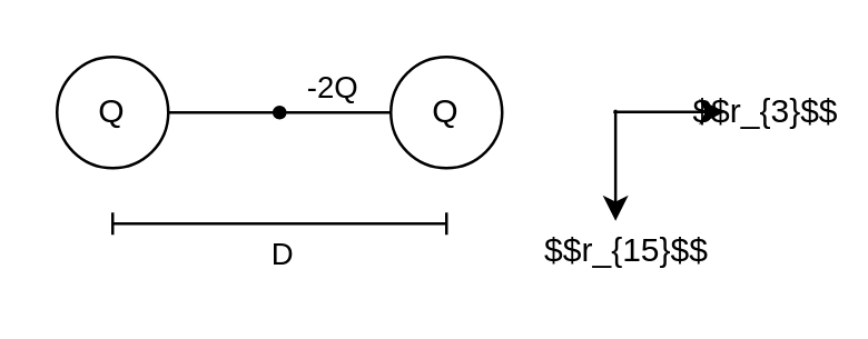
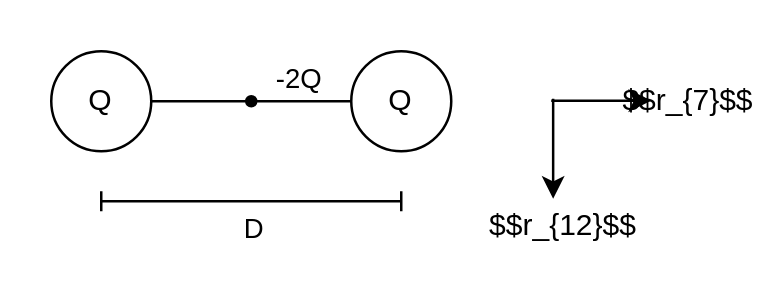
  <mxCell id="0" />
  <mxCell id="1" parent="0" />
  <mxCell id="2" value="Q" style="ellipse;whiteSpace=wrap;html=1;aspect=fixed;" parent="1" vertex="1"><mxGeometry x="20" y="20" width="40" height="40" as="geometry" /></mxCell>
  <mxCell id="3" value="Q" style="ellipse;whiteSpace=wrap;html=1;aspect=fixed;" parent="1" vertex="1"><mxGeometry x="140" y="20" width="40" height="40" as="geometry" /></mxCell>
  <mxCell id="4" value="" style="endArrow=baseDash;html=1;rounded=0;startArrow=baseDash;startFill=0;endFill=0;" parent="1" edge="1"><mxGeometry width="50" height="50" relative="1" as="geometry"><mxPoint x="40" y="80" as="sourcePoint" /><mxPoint x="160" y="80" as="targetPoint" /></mxGeometry></mxCell>
  <mxCell id="5" value="D" style="edgeLabel;html=1;align=center;verticalAlign=middle;resizable=0;points=[];" parent="4" vertex="1" connectable="0"><mxGeometry x="0.35" y="-4" relative="1" as="geometry"><mxPoint x="-21" y="6" as="offset" /></mxGeometry></mxCell>
  <mxCell id="6" value="" style="endArrow=none;html=1;rounded=0;exitX=1;exitY=0.5;exitDx=0;exitDy=0;entryX=0;entryY=0.5;entryDx=0;entryDy=0;startArrow=none;" parent="1" source="12" target="3" edge="1"><mxGeometry width="50" height="50" relative="1" as="geometry"><mxPoint x="150" y="210" as="sourcePoint" /><mxPoint x="200" y="160" as="targetPoint" /></mxGeometry></mxCell>
  <mxCell id="7" value="-2Q" style="edgeLabel;html=1;align=center;verticalAlign=middle;resizable=0;points=[];" parent="6" vertex="1" connectable="0"><mxGeometry x="0.15" y="-2" relative="1" as="geometry"><mxPoint x="-6" y="-12" as="offset" /></mxGeometry></mxCell>
  <mxCell id="8" value="" style="endArrow=classic;html=1;rounded=0;" parent="1" edge="1"><mxGeometry width="50" height="50" relative="1" as="geometry"><mxPoint x="220.76" y="39" as="sourcePoint" /><mxPoint x="220.76" y="79" as="targetPoint" /></mxGeometry></mxCell>
  <mxCell id="9" value="" style="endArrow=classic;html=1;rounded=0;" parent="1" edge="1"><mxGeometry width="50" height="50" relative="1" as="geometry"><mxPoint x="220" y="39.76" as="sourcePoint" /><mxPoint x="260" y="39.76" as="targetPoint" /></mxGeometry></mxCell>
- <mxCell id="10" value="$$r_{15}$$" style="text;html=1;strokeColor=none;fillColor=none;align=center;verticalAlign=middle;whiteSpace=wrap;rounded=0;" parent="1" vertex="1"><mxGeometry x="210" y="80" width="30" height="20" as="geometry" /></mxCell>
- <mxCell id="11" value="$$r_{3}$$" style="text;html=1;strokeColor=none;fillColor=none;align=center;verticalAlign=middle;whiteSpace=wrap;rounded=0;" parent="1" vertex="1"><mxGeometry x="260" y="30" width="30" height="20" as="geometry" /></mxCell>
+ <mxCell id="10" value="$$r_{12}$$" style="text;html=1;strokeColor=none;fillColor=none;align=center;verticalAlign=middle;whiteSpace=wrap;rounded=0;" parent="1" vertex="1"><mxGeometry x="210" y="80" width="30" height="20" as="geometry" /></mxCell>
+ <mxCell id="11" value="$$r_{7}$$" style="text;html=1;strokeColor=none;fillColor=none;align=center;verticalAlign=middle;whiteSpace=wrap;rounded=0;" parent="1" vertex="1"><mxGeometry x="260" y="30" width="30" height="20" as="geometry" /></mxCell>
  <mxCell id="12" value="" style="ellipse;whiteSpace=wrap;html=1;aspect=fixed;fillColor=#000000;" vertex="1" parent="1"><mxGeometry x="98" y="38" width="4" height="4" as="geometry" /></mxCell>
  <mxCell id="13" value="" style="endArrow=none;html=1;rounded=0;exitX=1;exitY=0.5;exitDx=0;exitDy=0;entryX=0;entryY=0.5;entryDx=0;entryDy=0;" edge="1" parent="1" source="2" target="12"><mxGeometry width="50" height="50" relative="1" as="geometry"><mxPoint x="60" y="40" as="sourcePoint" /><mxPoint x="140" y="40" as="targetPoint" /></mxGeometry></mxCell>
